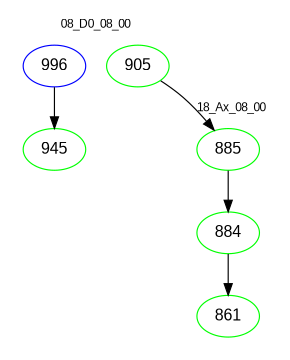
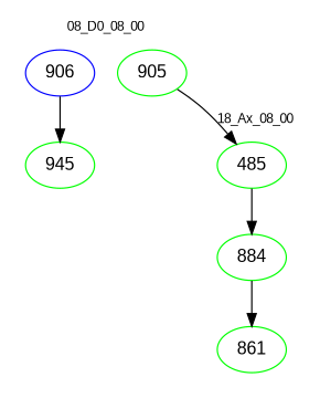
  digraph {
    fontname="Liberation Sans"
    node [color=green fontname="Liberation Sans"]
    edge [color=black fontname="Liberation Sans"]
-   n1 [label=885]
+   n1 [label=485]
    n2 [label=884]
    n3 [label=861]
    n4 [label=905]
-   n5 [color=blue label=996]
+   n5 [color=blue label=906]
    n6 [label=945]
    subgraph cluster_1 {
      color=white
      fontsize=10
      label="18_Ax_08_00"
      n1
      n2
      n3
    }
    subgraph cluster_2 {
      color=white
      fontsize=10
      label="08_D0_08_00"
      n4
      n5
      n6
    }
    n1 -> n2
    n2 -> n3
    n4 -> n1
    n5 -> n6
  }
